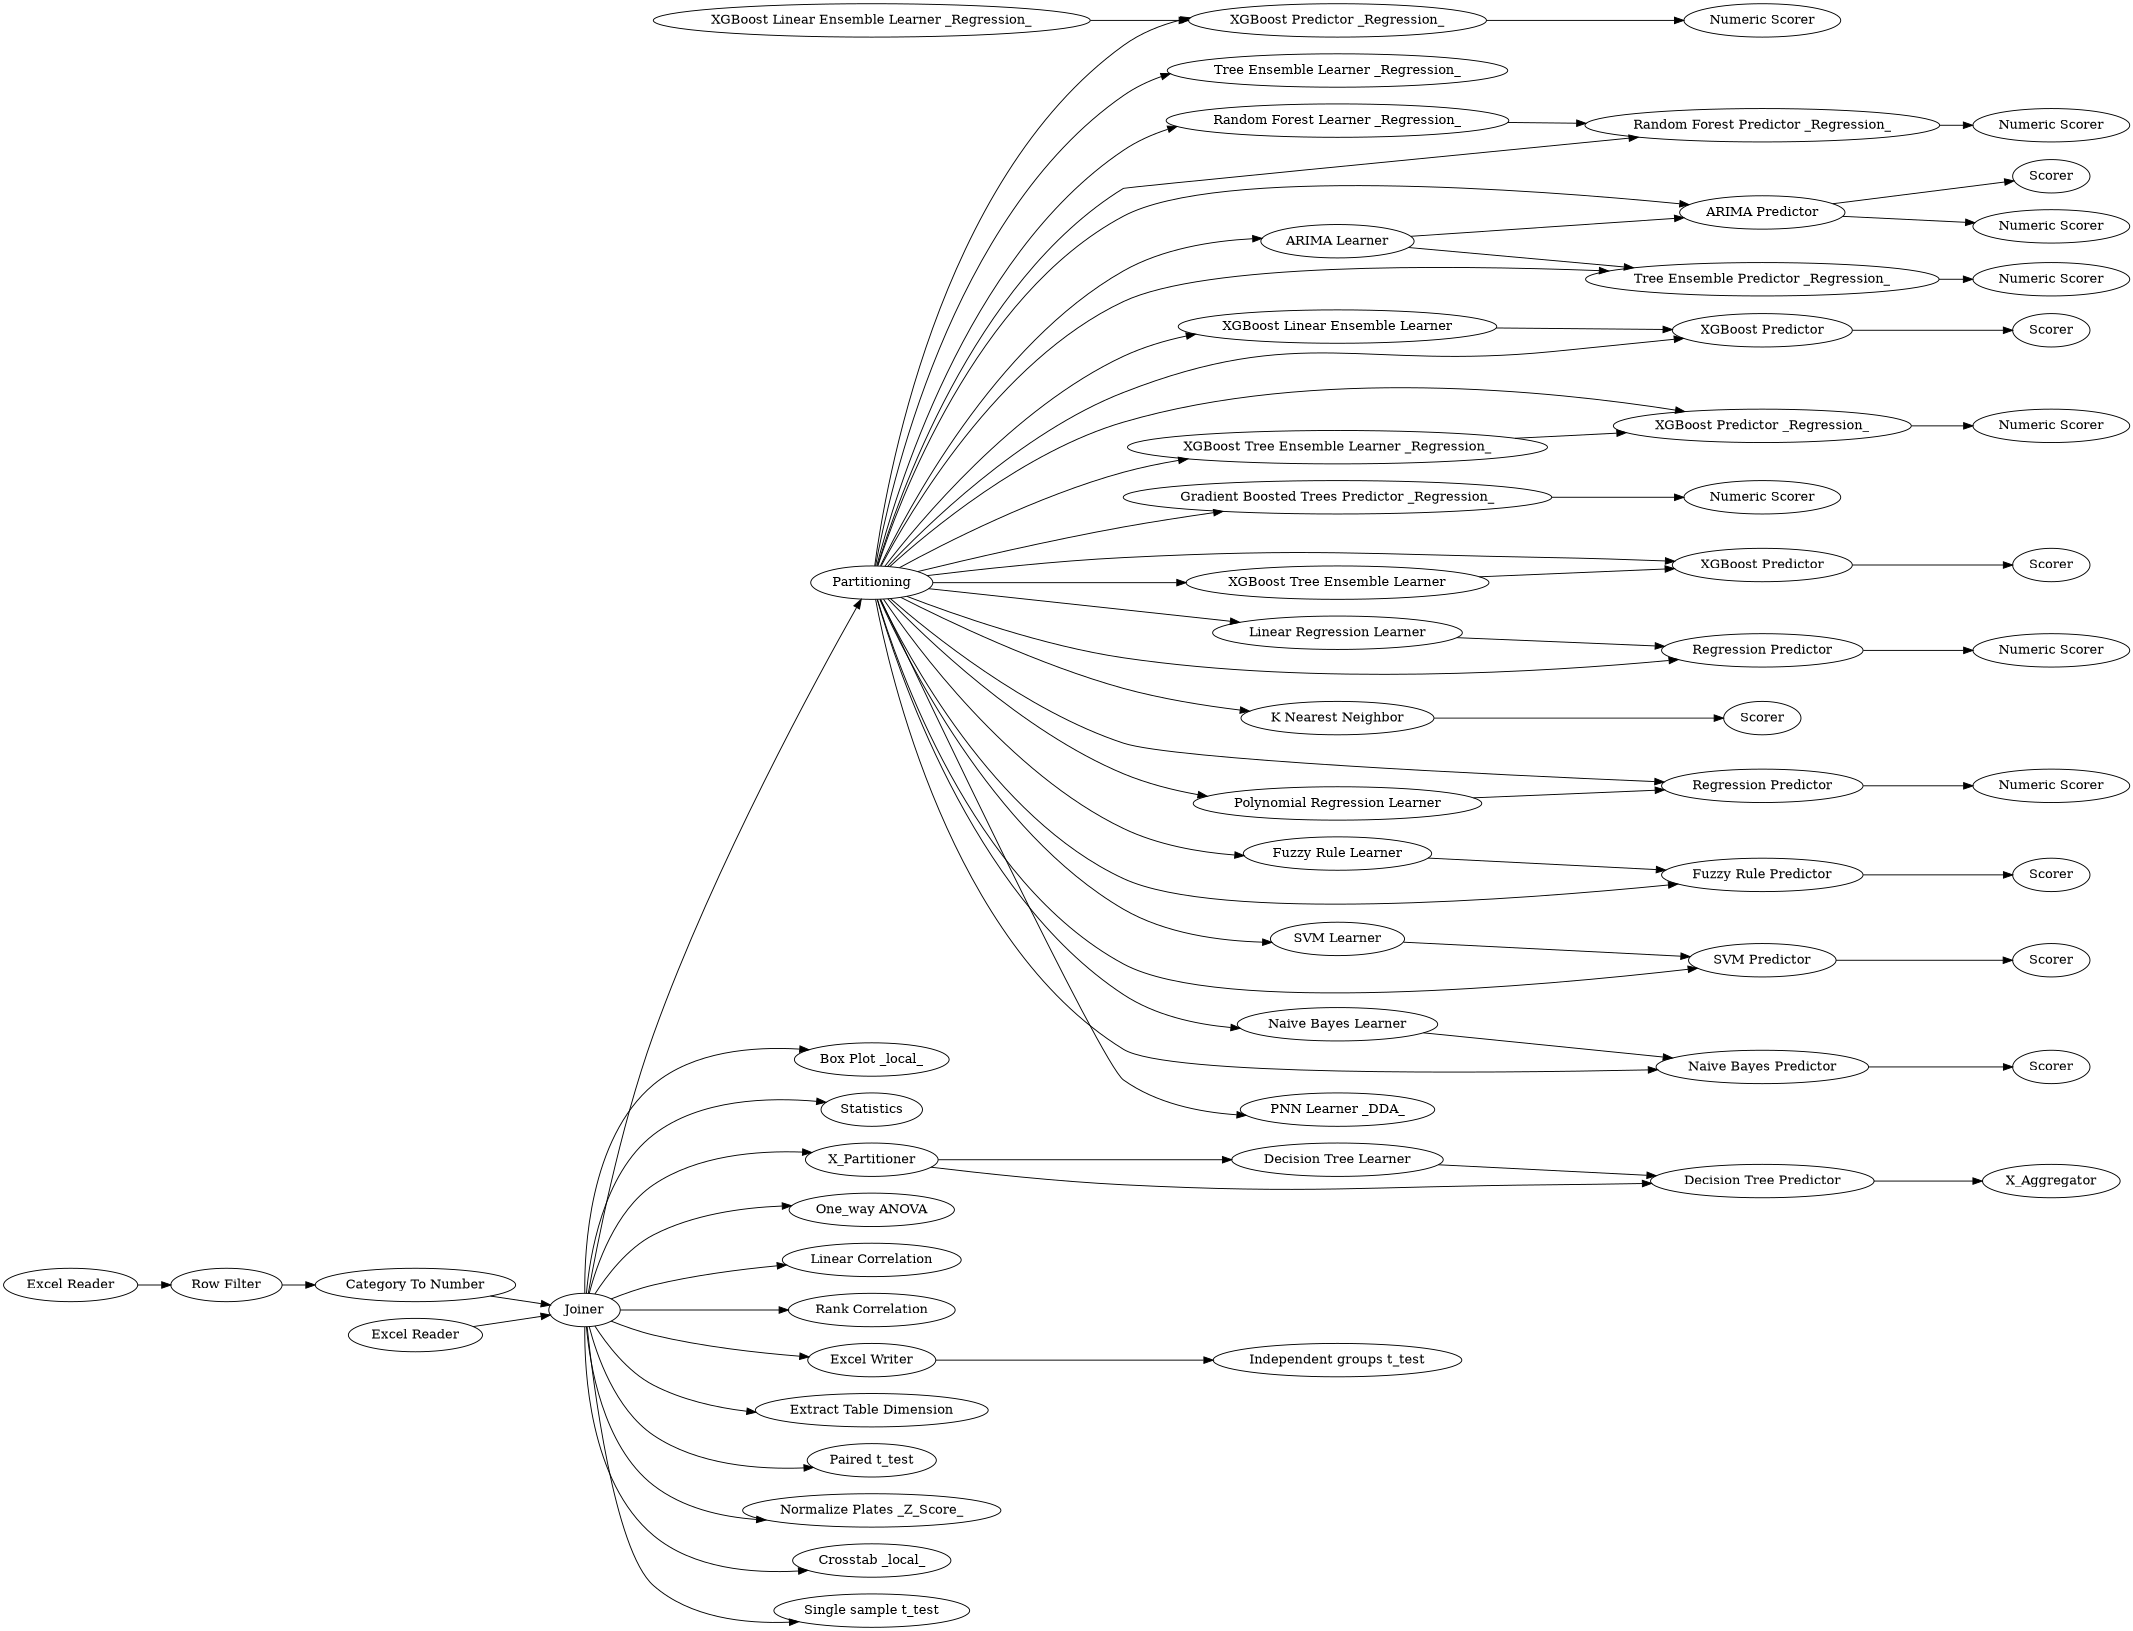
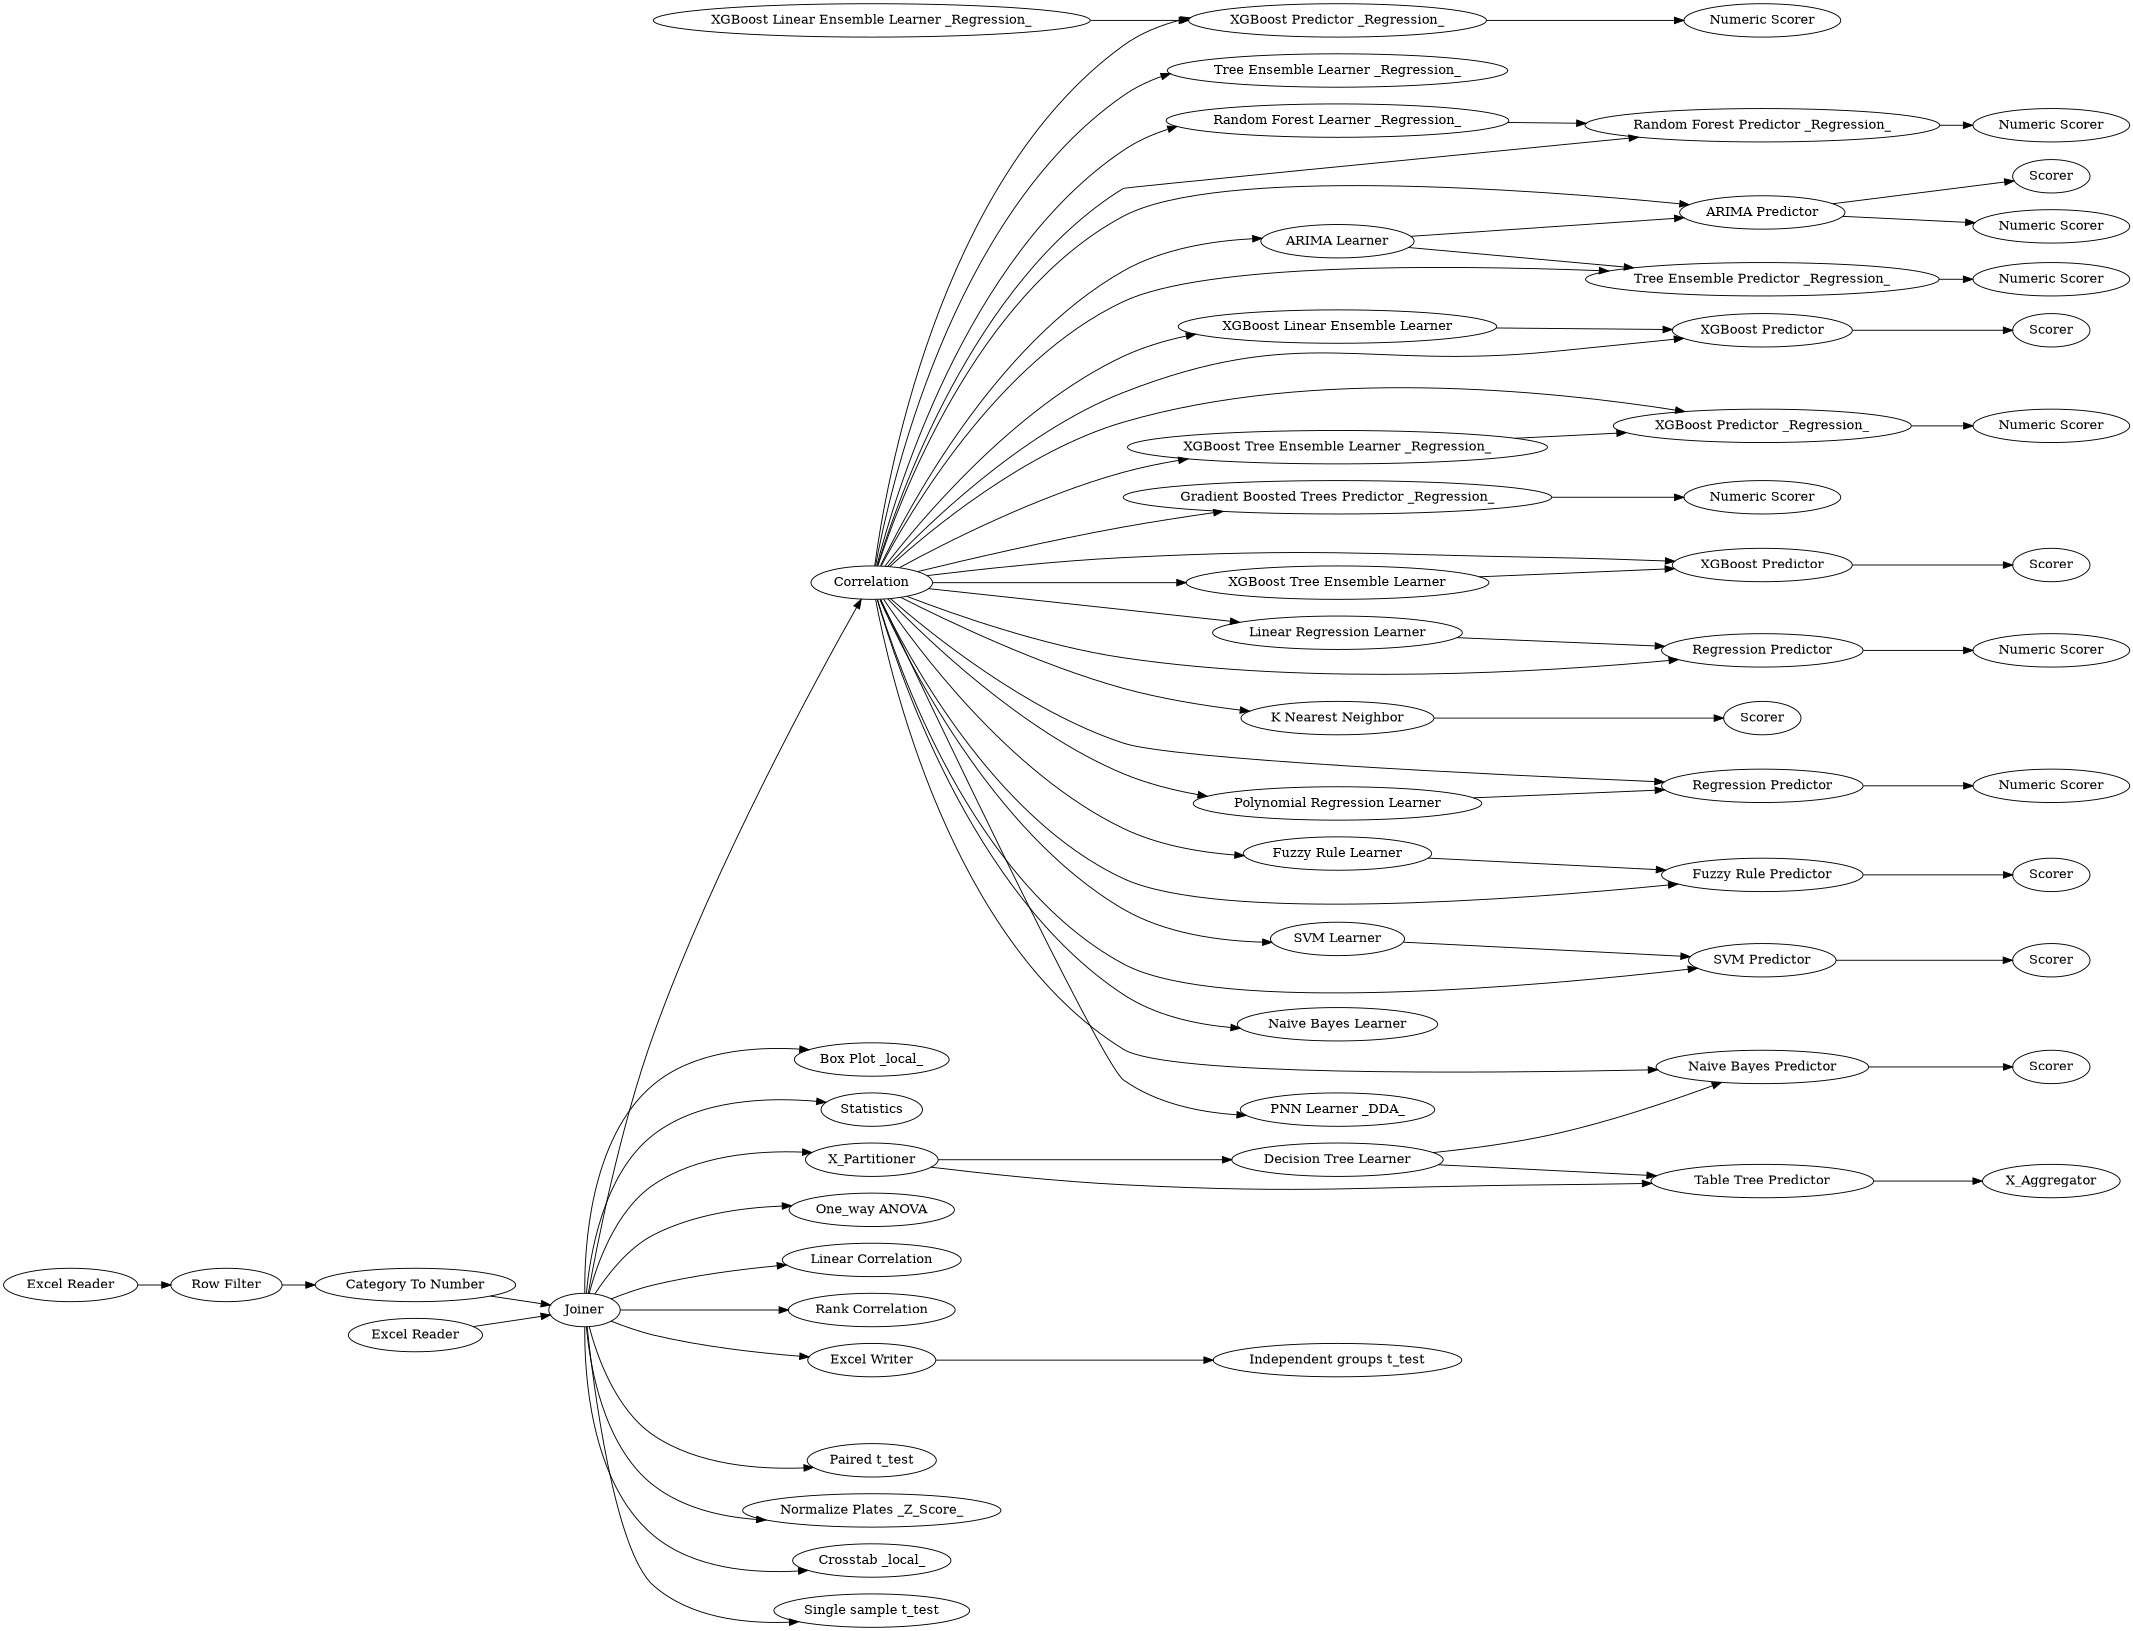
  digraph {
    rankdir=LR
-   n1 [label=Partitioning]
+   n1 [label=Correlation]
    n2 [label="Tree Ensemble Learner _Regression_"]
    n3 [label="Random Forest Learner _Regression_"]
    n4 [label="ARIMA Predictor"]
    n5 [label="Tree Ensemble Predictor _Regression_"]
    n6 [label="XGBoost Linear Ensemble Learner"]
    n7 [label="XGBoost Predictor _Regression_"]
    n8 [label="Gradient Boosted Trees Predictor _Regression_"]
    n9 [label="ARIMA Learner"]
    n10 [label="Random Forest Predictor _Regression_"]
    n11 [label="XGBoost Predictor"]
    n12 [label="Linear Regression Learner"]
    n13 [label="XGBoost Predictor _Regression_"]
    n14 [label="K Nearest Neighbor"]
    n15 [label="XGBoost Tree Ensemble Learner"]
    n16 [label="Regression Predictor"]
    n17 [label="Polynomial Regression Learner"]
    n18 [label="XGBoost Predictor"]
    n19 [label="XGBoost Tree Ensemble Learner _Regression_"]
    n20 [label="Regression Predictor"]
    n21 [label="Fuzzy Rule Learner"]
    n22 [label="Fuzzy Rule Predictor"]
    n23 [label="SVM Learner"]
    n24 [label="SVM Predictor"]
    n25 [label="Naive Bayes Learner"]
    n26 [label="Naive Bayes Predictor"]
    n27 [label="PNN Learner _DDA_"]
    n28 [label=Scorer]
    n29 [label="Numeric Scorer"]
    n30 [label="Numeric Scorer"]
    n31 [label="Numeric Scorer"]
    n32 [label="Numeric Scorer"]
    n33 [label="Numeric Scorer"]
    n34 [label=Scorer]
    n35 [label="Numeric Scorer"]
    n36 [label=Scorer]
    n37 [label="Numeric Scorer"]
    n38 [label=Scorer]
    n39 [label="XGBoost Linear Ensemble Learner _Regression_"]
    n40 [label="Numeric Scorer"]
    n41 [label=Scorer]
    n42 [label=Scorer]
    n43 [label=Scorer]
    n44 [label="Decision Tree Learner"]
-   n45 [label="Decision Tree Predictor"]
+   n45 [label="Table Tree Predictor"]
    n46 [label=X_Aggregator]
    n47 [label="Row Filter"]
    n48 [label="Category To Number"]
    n49 [label=Joiner]
    n50 [label="Box Plot _local_"]
    n51 [label=Statistics]
    n52 [label=X_Partitioner]
    n53 [label="One_way ANOVA"]
    n54 [label="Linear Correlation"]
    n55 [label="Rank Correlation"]
    n56 [label="Excel Writer"]
-   n57 [label="Extract Table Dimension"]
    n58 [label="Paired t_test"]
    n59 [label="Normalize Plates _Z_Score_"]
    n60 [label="Crosstab _local_"]
    n61 [label="Single sample t_test"]
    n62 [label="Independent groups t_test"]
    n63 [label="Excel Reader"]
    n64 [label="Excel Reader"]
    n1 -> n2
    n1 -> n3
    n1 -> n4
    n1 -> n5
    n1 -> n6
    n1 -> n7
    n1 -> n8
    n1 -> n9
    n1 -> n10
    n1 -> n11
    n1 -> n12
    n1 -> n13
    n1 -> n14
    n1 -> n15
    n1 -> n16
    n1 -> n17
    n1 -> n18
    n1 -> n19
    n1 -> n20
    n1 -> n21
    n1 -> n22
    n1 -> n23
    n1 -> n24
    n1 -> n25
    n1 -> n26
    n1 -> n27
    n3 -> n10
    n4 -> n28
    n4 -> n29
    n5 -> n30
    n6 -> n18
    n7 -> n31
    n8 -> n32
    n9 -> n4
    n9 -> n5
    n10 -> n33
    n11 -> n34
    n12 -> n20
    n13 -> n35
    n14 -> n36
    n15 -> n11
    n16 -> n37
    n17 -> n16
    n18 -> n38
    n19 -> n7
    n20 -> n40
    n21 -> n22
    n22 -> n41
    n23 -> n24
    n24 -> n42
-   n25 -> n26
+   n44 -> n26
    n26 -> n43
    n39 -> n13
    n44 -> n45
    n45 -> n46
    n47 -> n48
    n48 -> n49
    n49 -> n1
    n49 -> n50
    n49 -> n51
    n49 -> n52
    n49 -> n53
    n49 -> n54
    n49 -> n55
    n49 -> n56
-   n49 -> n57
    n49 -> n58
    n49 -> n59
    n49 -> n60
    n49 -> n61
    n52 -> n44
    n52 -> n45
    n56 -> n62
    n63 -> n49
    n64 -> n47
  }
